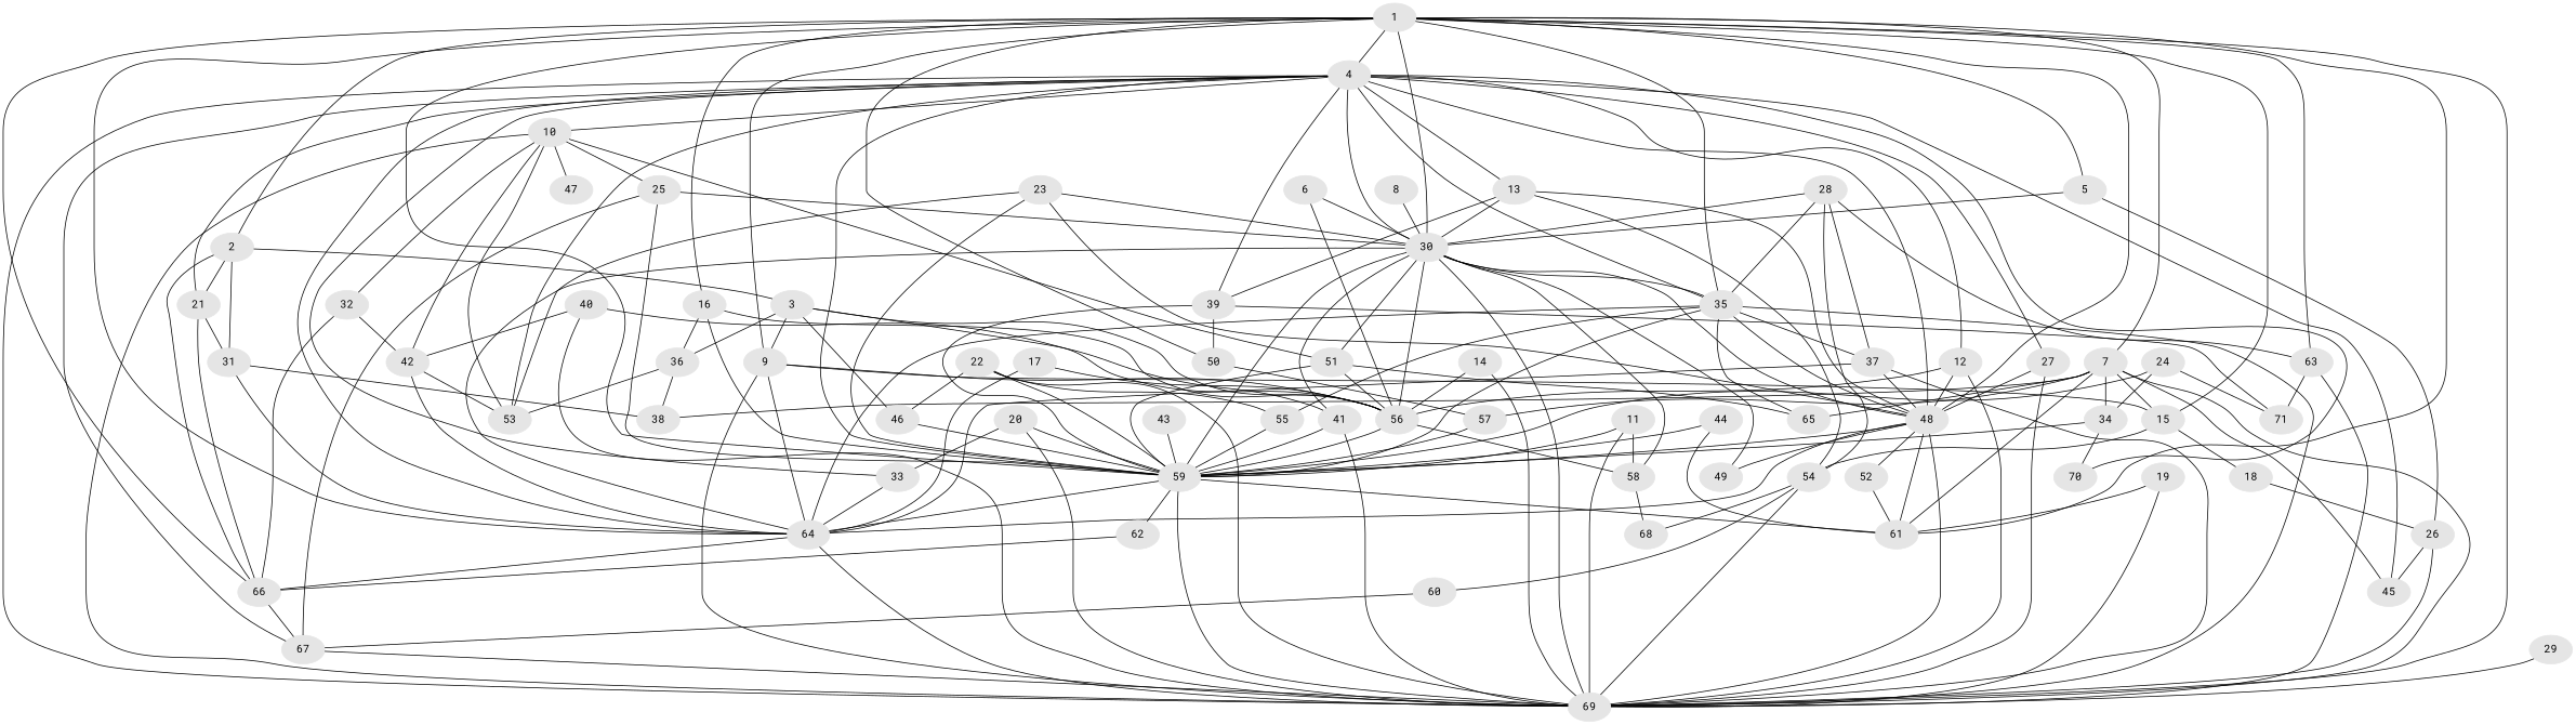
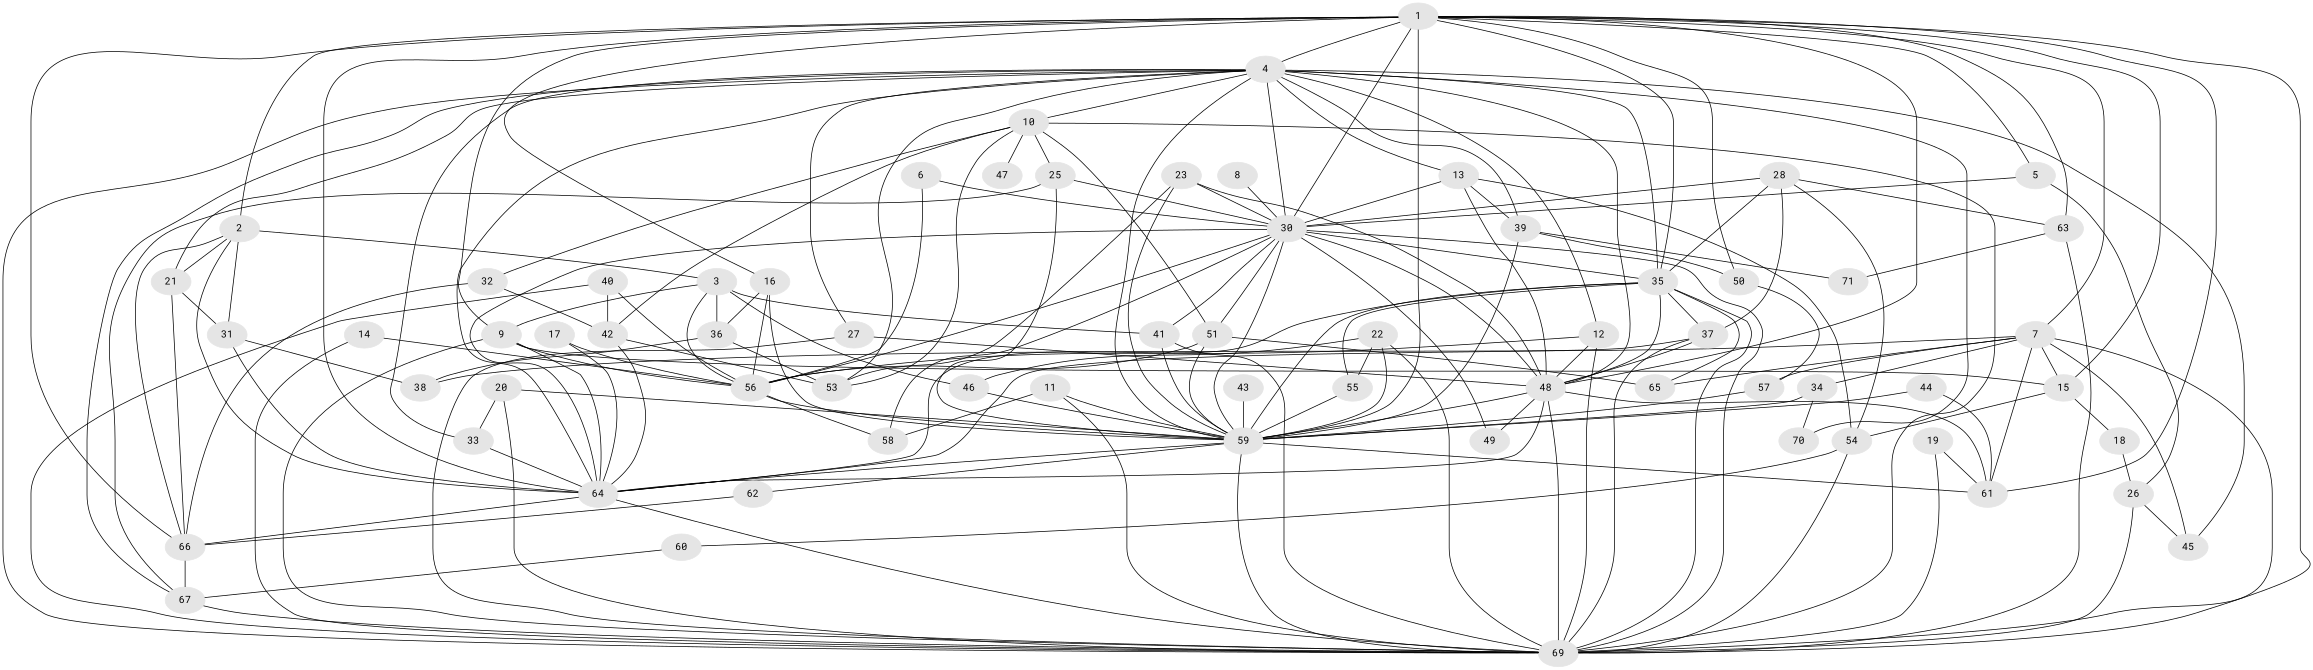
  graph {
    fontname="Roboto Mono"
    node [color=gray90 fontname="Roboto Mono" style=filled]
    edge [fontname="Roboto Mono" weight=1.0]
    1
    2
    4
    5
    7
    9
    15
    16
    30
    35
    48
    50
    59
    61
    63
    64
    66
    69
    3
    21
    31
    10
    12
    13
    27
    33
    39
    45
    53
    67
    70
    26
    34
    57
    65
    38
    56
    54
    18
    36
    41
    51
    58
    49
    55
    37
-   52
    62
    71
    46
    25
    32
    42
    47
    6
    8
    11
-   68
    60
    14
    17
    19
    20
    22
    23
-   24
    28
-   29
    40
    43
    44
    1 -- 2
    1 -- 4 [weight=2.0]
    1 -- 5
    1 -- 7
    1 -- 9
    1 -- 15
    1 -- 16
    1 -- 30 [weight=3.0]
    1 -- 35 [weight=2.0]
    1 -- 48 [weight=2.0]
    1 -- 50
    1 -- 59 [weight=4.0]
    1 -- 61
    1 -- 63
    1 -- 64 [weight=2.0]
    1 -- 66 [weight=2.0]
    1 -- 69 [weight=2.0]
+   2 -- 64
    2 -- 66
    2 -- 3
    2 -- 21
    2 -- 31
    4 -- 30
    4 -- 35 [weight=2.0]
    4 -- 48
    4 -- 59 [weight=3.0]
    4 -- 64
    4 -- 69
    4 -- 21
    4 -- 10
    4 -- 12
    4 -- 13
    4 -- 27
    4 -- 33
    4 -- 39
    4 -- 45
    4 -- 53
    4 -- 67
    4 -- 70 [weight=2.0]
    5 -- 30
    5 -- 26
    7 -- 15
    7 -- 61
    7 -- 69
    7 -- 45
    7 -- 34
    7 -- 57
    7 -- 65
    7 -- 38
    9 -- 15
    9 -- 64
    9 -- 69
    9 -- 56
    15 -- 54
    15 -- 18
    16 -- 59
    16 -- 56
    16 -- 36
    30 -- 35
    30 -- 48
    30 -- 59 [weight=3.0]
    30 -- 64
    30 -- 69 [weight=2.0]
    30 -- 56
    30 -- 41
    30 -- 51
    30 -- 58
    30 -- 49 [weight=2.0]
    35 -- 48
    35 -- 59 [weight=2.0]
    35 -- 64
    35 -- 69
    35 -- 65
    35 -- 55
    35 -- 37
    48 -- 59 [weight=3.0]
    48 -- 61
    48 -- 64
    48 -- 69 [weight=2.0]
    48 -- 49
-   48 -- 52
    50 -- 57
    59 -- 61
    59 -- 64 [weight=3.0]
    59 -- 69 [weight=3.0]
    59 -- 62
    63 -- 69 [weight=2.0]
    63 -- 71
    64 -- 66 [weight=2.0]
    64 -- 69
    66 -- 67
    3 -- 9
    3 -- 56
    3 -- 36
    3 -- 41
    3 -- 46
    21 -- 66
    21 -- 31
    31 -- 64
    31 -- 38
    10 -- 69
    10 -- 53
    10 -- 51
    10 -- 25
    10 -- 32
    10 -- 42
    10 -- 47
    12 -- 48
    12 -- 69
    12 -- 56
    13 -- 30
    13 -- 48
    13 -- 39
    13 -- 54
    27 -- 48
    27 -- 69
    33 -- 64
    39 -- 50
    39 -- 59
    39 -- 71
    67 -- 69
    26 -- 69
    26 -- 45
    34 -- 59
    34 -- 70
    57 -- 59 [weight=2.0]
    56 -- 59
    56 -- 58
    54 -- 69
-   54 -- 68
    54 -- 60
    18 -- 26
    36 -- 53
    36 -- 38
    41 -- 59
    41 -- 69
    51 -- 59 [weight=2.0]
    51 -- 65
    51 -- 56
-   58 -- 68
    55 -- 59
    37 -- 48
    37 -- 64
    37 -- 69
-   52 -- 61
    62 -- 66
    46 -- 59
    25 -- 30
    25 -- 59
    25 -- 67
    32 -- 66
    32 -- 42
    42 -- 64
    42 -- 53
    6 -- 30
    6 -- 56
    8 -- 30
    11 -- 59
    11 -- 69
    11 -- 58
    60 -- 67
    14 -- 69
    14 -- 56
    17 -- 64
    17 -- 56
    19 -- 61
    19 -- 69
    20 -- 59
    20 -- 69
    20 -- 33
    22 -- 59
    22 -- 69
    22 -- 55
    22 -- 46
    23 -- 30
    23 -- 48
    23 -- 59
    23 -- 53
-   24 -- 59 [weight=2.0]
-   24 -- 34
-   24 -- 71
    28 -- 30
    28 -- 35
    28 -- 63
    28 -- 54
    28 -- 37
-   29 -- 69
    40 -- 69
    40 -- 56
    40 -- 42
    43 -- 59 [weight=2.0]
    44 -- 59
    44 -- 61
  }
